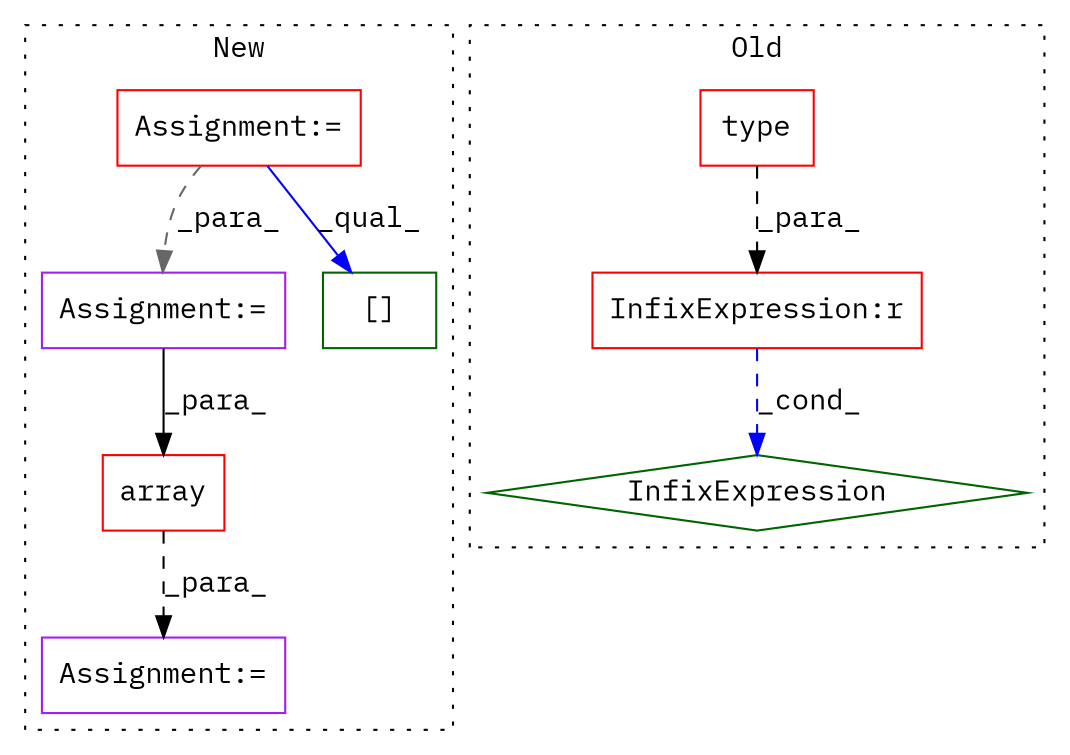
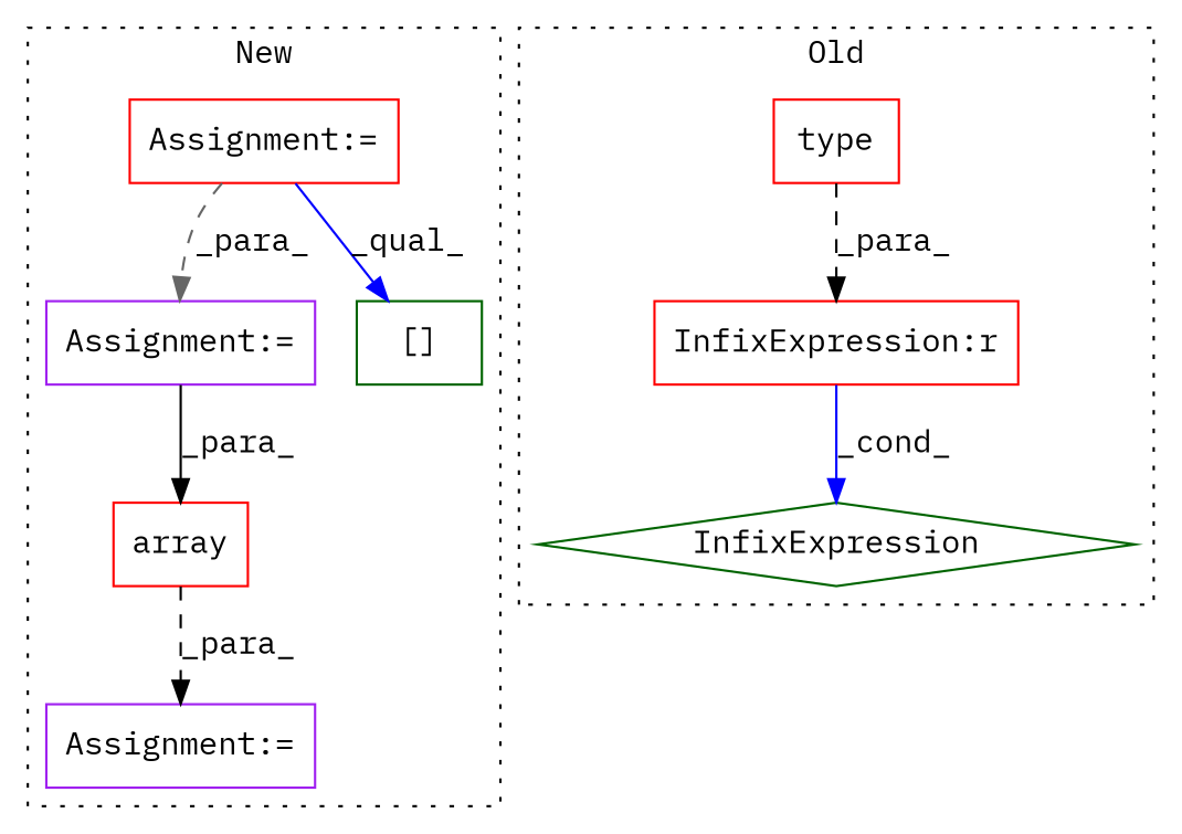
  digraph {
    fontname="IBM Plex Mono"
    node [a=7 color=red fontname="IBM Plex Mono" l=1 shape=box]
    edge [color=black fontname="IBM Plex Mono" style=dashed]
    n1 [a=32 l="17,-5" label=array s="879,1038"]
    n2 [color=purple label="Assignment:=" s=872]
    n3 [label="Assignment:=" s=792]
    n4 [color=purple l=29 label="Assignment:=" s=1001]
    n5 [a=2 color=darkgreen l="2,1" label="[]" s="911,917"]
    n6 [a=32 l="5,1" label=type s="818,824"]
    n7 [a=27 l=4 label="InfixExpression:r" s=825]
    n8 [a=25 color=darkgreen l="4,2" label=InfixExpression s="814,843" shape=diamond]
    subgraph cluster_1 {
      label=New
      style=dotted
      n1
      n2
      n3
      n4
      n5
    }
    subgraph cluster_2 {
      label=Old
      style=dotted
      n6
      n7
      n8
    }
    n1 -> n2 [label=_para_]
    n3 -> n4 [color=gray40 label=_para_]
    n3 -> n5 [color=blue label=_qual_ style=solid]
    n4 -> n1 [label=_para_ style=solid]
    n6 -> n7 [label=_para_]
-   n7 -> n8 [color=blue label=_cond_]
+   n7 -> n8 [color=blue label=_cond_ style=solid]
  }
